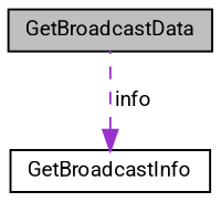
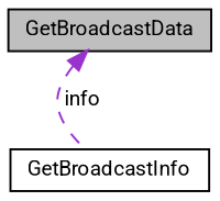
  digraph {
    fontname=Roboto
    node [color=black fontname=Roboto fontsize=10 shape=record style=filled]
    n1 [fillcolor=grey75 fontcolor=black height=0.2 label=GetBroadcastData width=0.4]
    n2 [fillcolor=white height=0.2 label=GetBroadcastInfo width=0.4]
-   n2 -> n1 [color=darkorchid3 dir=back fontname=Roboto fontsize=10 label=" info" labelfontname=Helvetica labelfontsize=10 style=dashed]
+   n1 -> n2 [color=darkorchid3 dir=back fontname=Roboto fontsize=10 label=" info" labelfontname=Helvetica labelfontsize=10 style=dashed]
  }
